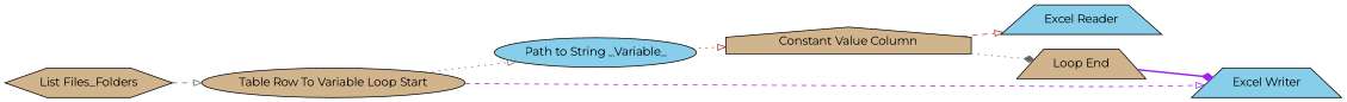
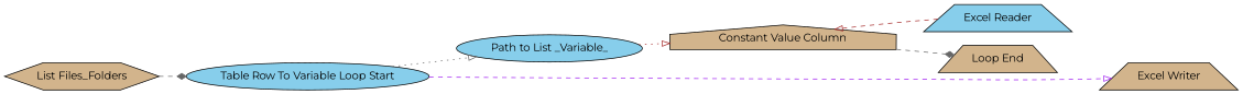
  digraph {
    fontname=Montserrat
    rankdir=LR
    node [fillcolor=skyblue fontname=Montserrat shape=trapezium style=filled]
    edge [arrowhead=onormal color=gray40 fontname=Montserrat style=dotted]
-   n1 [fillcolor=tan label="Table Row To Variable Loop Start" shape=ellipse]
-   n2 [label="Path to String _Variable_" shape=ellipse]
-   n3 [label="Excel Writer"]
+   n1 [label="Table Row To Variable Loop Start" shape=ellipse]
+   n2 [label="Path to List _Variable_" shape=ellipse]
+   n3 [fillcolor=tan label="Excel Writer"]
    n4 [fillcolor=tan label="Constant Value Column" shape=house]
    n5 [label="Excel Reader"]
    n6 [fillcolor=tan label="Loop End"]
    n7 [fillcolor=tan label="List Files_Folders" shape=hexagon]
    n1 -> n2
    n1 -> n3 [color=purple style=dashed]
    n2 -> n4 [color=brown]
-   n4 -> n6 [arrowhead=diamond]
-   n4 -> n5 [color=brown style=dashed]
-   n6 -> n3 [arrowhead=diamond color=purple style=bold]
-   n7 -> n1 [style=dashed]
+   n4 -> n6 [arrowhead=diamond style=dashed]
+   n5 -> n4 [color=brown style=dashed]
+   n7 -> n1 [arrowhead=diamond style=dashed]
  }
